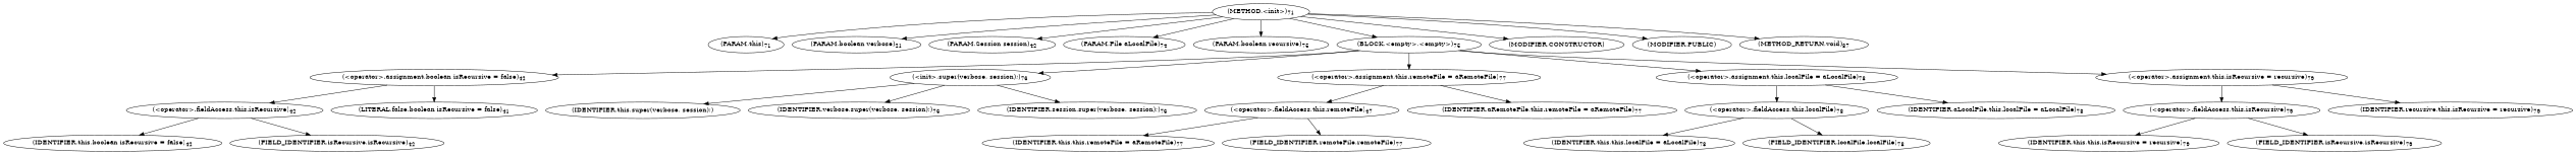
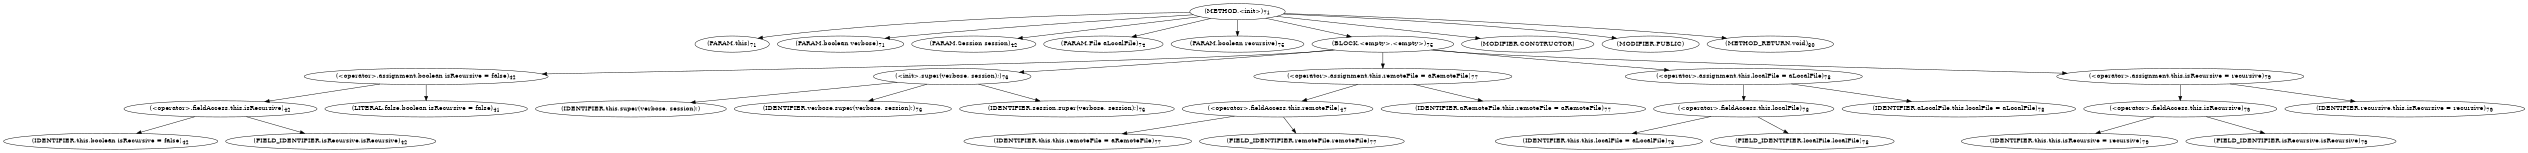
  digraph {
    n1 [label=<(METHOD,&lt;init&gt;)<SUB>71</SUB>>]
    n2 [label=<(PARAM,this)<SUB>71</SUB>>]
-   n3 [label=<(PARAM,boolean verbose)<SUB>21</SUB>>]
+   n3 [label=<(PARAM,boolean verbose)<SUB>71</SUB>>]
    n4 [label=<(PARAM,Session session)<SUB>42</SUB>>]
    n5 [label=<(PARAM,File aLocalFile)<SUB>74</SUB>>]
    n6 [label=<(PARAM,boolean recursive)<SUB>75</SUB>>]
    n7 [label=<(BLOCK,&lt;empty&gt;,&lt;empty&gt;)<SUB>75</SUB>>]
    n8 [label=<(MODIFIER,CONSTRUCTOR)>]
    n9 [label=<(MODIFIER,PUBLIC)>]
-   n10 [label=<(METHOD_RETURN,void)<SUB>87</SUB>>]
+   n10 [label=<(METHOD_RETURN,void)<SUB>80</SUB>>]
    n11 [label=<(&lt;operator&gt;.assignment,boolean isRecursive = false)<SUB>42</SUB>>]
    n12 [label=<(&lt;init&gt;,super(verbose, session);)<SUB>76</SUB>>]
    n13 [label=<(&lt;operator&gt;.assignment,this.remoteFile = aRemoteFile)<SUB>77</SUB>>]
    n14 [label=<(&lt;operator&gt;.assignment,this.localFile = aLocalFile)<SUB>78</SUB>>]
    n15 [label=<(&lt;operator&gt;.assignment,this.isRecursive = recursive)<SUB>79</SUB>>]
    n16 [label=<(&lt;operator&gt;.fieldAccess,this.isRecursive)<SUB>42</SUB>>]
    n17 [label=<(LITERAL,false,boolean isRecursive = false)<SUB>41</SUB>>]
    n18 [label=<(IDENTIFIER,this,super(verbose, session);)>]
    n19 [label=<(IDENTIFIER,verbose,super(verbose, session);)<SUB>76</SUB>>]
    n20 [label=<(IDENTIFIER,session,super(verbose, session);)<SUB>76</SUB>>]
    n21 [label=<(&lt;operator&gt;.fieldAccess,this.remoteFile)<SUB>47</SUB>>]
    n22 [label=<(IDENTIFIER,aRemoteFile,this.remoteFile = aRemoteFile)<SUB>77</SUB>>]
    n23 [label=<(&lt;operator&gt;.fieldAccess,this.localFile)<SUB>78</SUB>>]
    n24 [label=<(IDENTIFIER,aLocalFile,this.localFile = aLocalFile)<SUB>78</SUB>>]
    n25 [label=<(&lt;operator&gt;.fieldAccess,this.isRecursive)<SUB>79</SUB>>]
    n26 [label=<(IDENTIFIER,recursive,this.isRecursive = recursive)<SUB>79</SUB>>]
    n27 [label=<(IDENTIFIER,this,boolean isRecursive = false)<SUB>42</SUB>>]
    n28 [label=<(FIELD_IDENTIFIER,isRecursive,isRecursive)<SUB>42</SUB>>]
    n29 [label=<(IDENTIFIER,this,this.remoteFile = aRemoteFile)<SUB>77</SUB>>]
    n30 [label=<(FIELD_IDENTIFIER,remoteFile,remoteFile)<SUB>77</SUB>>]
    n31 [label=<(IDENTIFIER,this,this.localFile = aLocalFile)<SUB>78</SUB>>]
    n32 [label=<(FIELD_IDENTIFIER,localFile,localFile)<SUB>78</SUB>>]
    n33 [label=<(IDENTIFIER,this,this.isRecursive = recursive)<SUB>79</SUB>>]
    n34 [label=<(FIELD_IDENTIFIER,isRecursive,isRecursive)<SUB>79</SUB>>]
    n1 -> n2
    n1 -> n3
    n1 -> n4
    n1 -> n5
    n1 -> n6
    n1 -> n7
    n1 -> n8
    n1 -> n9
    n1 -> n10
    n7 -> n11
    n7 -> n12
    n7 -> n13
    n7 -> n14
    n7 -> n15
    n11 -> n16
    n11 -> n17
    n12 -> n18
    n12 -> n19
    n12 -> n20
    n13 -> n21
    n13 -> n22
    n14 -> n23
    n14 -> n24
    n15 -> n25
    n15 -> n26
    n16 -> n27
    n16 -> n28
    n21 -> n29
    n21 -> n30
    n23 -> n31
    n23 -> n32
    n25 -> n33
    n25 -> n34
  }
